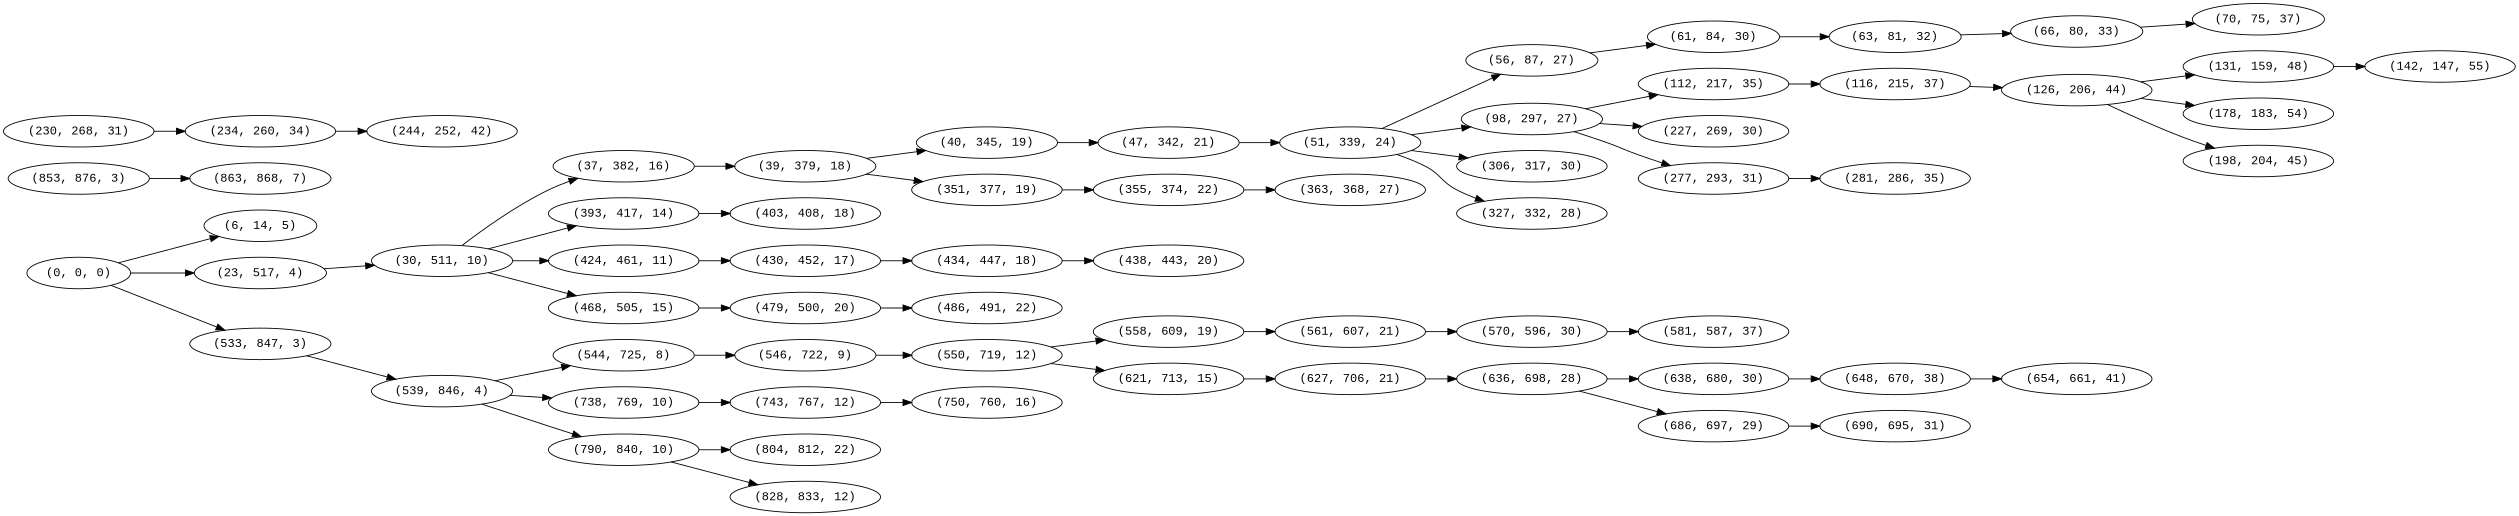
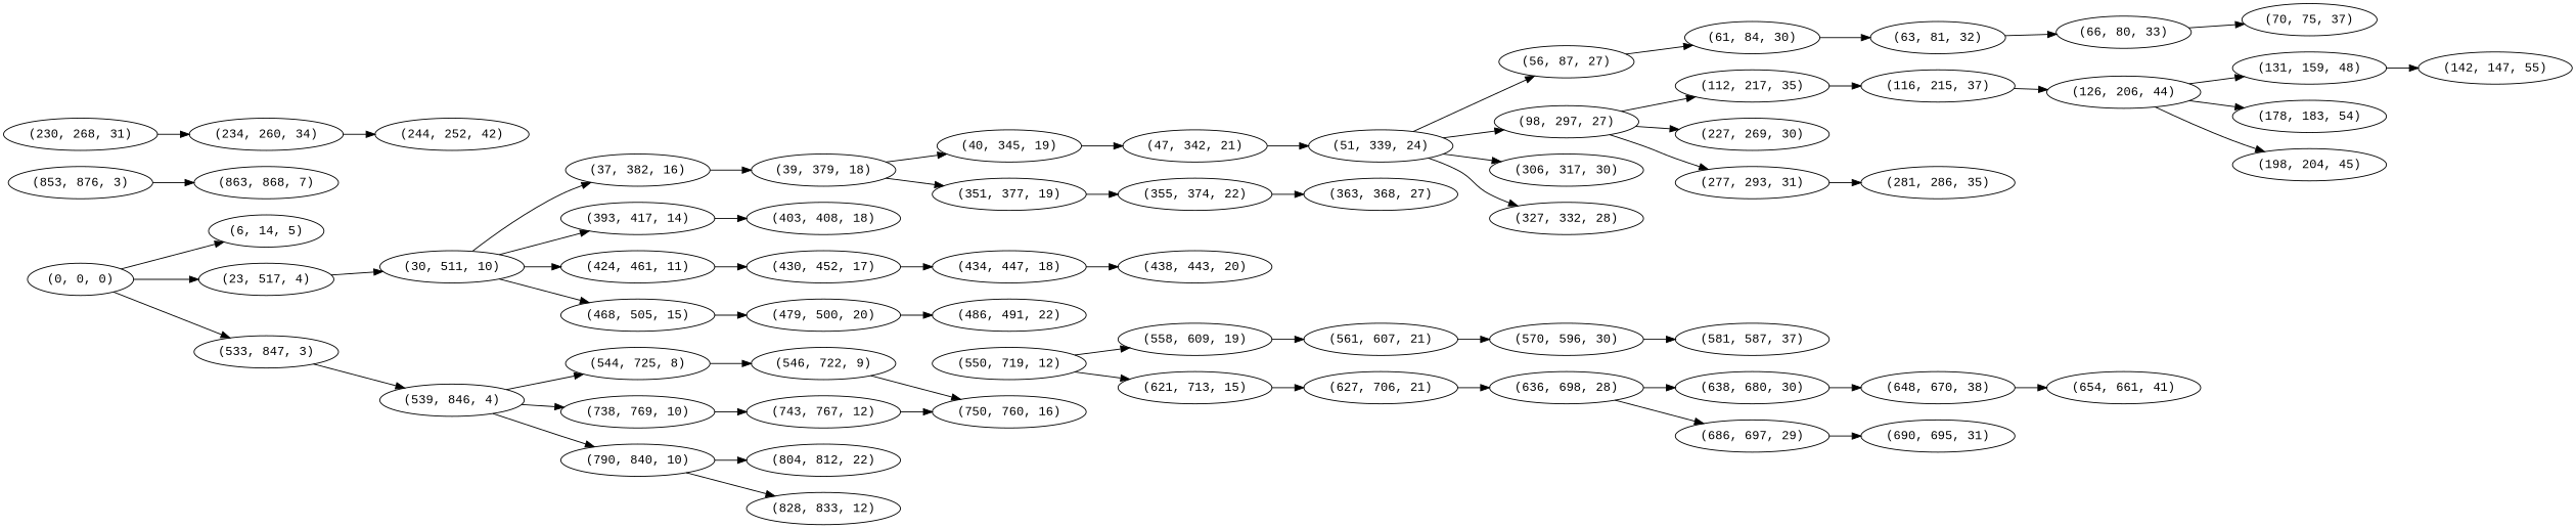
  digraph {
    fontname="Liberation Mono"
    rankdir=LR
    node [fontname="Liberation Mono"]
    edge [fontname="Liberation Mono"]
    "(0, 0, 0)"
    "(6, 14, 5)"
    "(23, 517, 4)"
    "(533, 847, 3)"
    "(30, 511, 10)"
    "(539, 846, 4)"
    "(853, 876, 3)"
    "(863, 868, 7)"
    "(37, 382, 16)"
    "(393, 417, 14)"
    "(424, 461, 11)"
    "(468, 505, 15)"
    "(39, 379, 18)"
    "(403, 408, 18)"
    "(430, 452, 17)"
    "(479, 500, 20)"
    "(40, 345, 19)"
    "(351, 377, 19)"
    "(47, 342, 21)"
    "(355, 374, 22)"
    "(51, 339, 24)"
    "(56, 87, 27)"
    "(98, 297, 27)"
    "(306, 317, 30)"
    "(327, 332, 28)"
    "(61, 84, 30)"
    "(112, 217, 35)"
    "(227, 269, 30)"
    "(277, 293, 31)"
    "(63, 81, 32)"
    "(66, 80, 33)"
    "(70, 75, 37)"
    "(116, 215, 37)"
    "(281, 286, 35)"
    "(126, 206, 44)"
    "(131, 159, 48)"
    "(178, 183, 54)"
    "(198, 204, 45)"
    "(142, 147, 55)"
    "(230, 268, 31)"
    "(234, 260, 34)"
    "(244, 252, 42)"
    "(363, 368, 27)"
    "(434, 447, 18)"
    "(438, 443, 20)"
    "(486, 491, 22)"
    "(544, 725, 8)"
    "(738, 769, 10)"
    "(790, 840, 10)"
    "(546, 722, 9)"
    "(743, 767, 12)"
    "(804, 812, 22)"
    "(828, 833, 12)"
    "(550, 719, 12)"
    "(558, 609, 19)"
    "(621, 713, 15)"
    "(561, 607, 21)"
    "(627, 706, 21)"
    "(570, 596, 30)"
    "(581, 587, 37)"
    "(636, 698, 28)"
    "(638, 680, 30)"
    "(686, 697, 29)"
    "(648, 670, 38)"
    "(690, 695, 31)"
    "(654, 661, 41)"
    "(750, 760, 16)"
    "(0, 0, 0)" -> "(6, 14, 5)"
    "(0, 0, 0)" -> "(23, 517, 4)"
    "(0, 0, 0)" -> "(533, 847, 3)"
    "(23, 517, 4)" -> "(30, 511, 10)"
    "(533, 847, 3)" -> "(539, 846, 4)"
    "(30, 511, 10)" -> "(37, 382, 16)"
    "(30, 511, 10)" -> "(393, 417, 14)"
    "(30, 511, 10)" -> "(424, 461, 11)"
    "(30, 511, 10)" -> "(468, 505, 15)"
    "(539, 846, 4)" -> "(544, 725, 8)"
    "(539, 846, 4)" -> "(738, 769, 10)"
    "(539, 846, 4)" -> "(790, 840, 10)"
    "(853, 876, 3)" -> "(863, 868, 7)"
    "(37, 382, 16)" -> "(39, 379, 18)"
    "(393, 417, 14)" -> "(403, 408, 18)"
    "(424, 461, 11)" -> "(430, 452, 17)"
    "(468, 505, 15)" -> "(479, 500, 20)"
    "(39, 379, 18)" -> "(40, 345, 19)"
    "(39, 379, 18)" -> "(351, 377, 19)"
    "(430, 452, 17)" -> "(434, 447, 18)"
    "(479, 500, 20)" -> "(486, 491, 22)"
    "(40, 345, 19)" -> "(47, 342, 21)"
    "(351, 377, 19)" -> "(355, 374, 22)"
    "(47, 342, 21)" -> "(51, 339, 24)"
    "(355, 374, 22)" -> "(363, 368, 27)"
    "(51, 339, 24)" -> "(56, 87, 27)"
    "(51, 339, 24)" -> "(98, 297, 27)"
    "(51, 339, 24)" -> "(306, 317, 30)"
    "(51, 339, 24)" -> "(327, 332, 28)"
    "(56, 87, 27)" -> "(61, 84, 30)"
    "(98, 297, 27)" -> "(112, 217, 35)"
    "(98, 297, 27)" -> "(227, 269, 30)"
    "(98, 297, 27)" -> "(277, 293, 31)"
    "(61, 84, 30)" -> "(63, 81, 32)"
    "(112, 217, 35)" -> "(116, 215, 37)"
    "(277, 293, 31)" -> "(281, 286, 35)"
    "(63, 81, 32)" -> "(66, 80, 33)"
    "(66, 80, 33)" -> "(70, 75, 37)"
    "(116, 215, 37)" -> "(126, 206, 44)"
    "(126, 206, 44)" -> "(131, 159, 48)"
    "(126, 206, 44)" -> "(178, 183, 54)"
    "(126, 206, 44)" -> "(198, 204, 45)"
    "(131, 159, 48)" -> "(142, 147, 55)"
    "(230, 268, 31)" -> "(234, 260, 34)"
    "(234, 260, 34)" -> "(244, 252, 42)"
    "(434, 447, 18)" -> "(438, 443, 20)"
    "(544, 725, 8)" -> "(546, 722, 9)"
    "(738, 769, 10)" -> "(743, 767, 12)"
    "(790, 840, 10)" -> "(804, 812, 22)"
    "(790, 840, 10)" -> "(828, 833, 12)"
-   "(546, 722, 9)" -> "(550, 719, 12)"
+   "(546, 722, 9)" -> "(750, 760, 16)"
    "(743, 767, 12)" -> "(750, 760, 16)"
    "(550, 719, 12)" -> "(558, 609, 19)"
    "(550, 719, 12)" -> "(621, 713, 15)"
    "(558, 609, 19)" -> "(561, 607, 21)"
    "(621, 713, 15)" -> "(627, 706, 21)"
    "(561, 607, 21)" -> "(570, 596, 30)"
    "(627, 706, 21)" -> "(636, 698, 28)"
    "(570, 596, 30)" -> "(581, 587, 37)"
    "(636, 698, 28)" -> "(638, 680, 30)"
    "(636, 698, 28)" -> "(686, 697, 29)"
    "(638, 680, 30)" -> "(648, 670, 38)"
    "(686, 697, 29)" -> "(690, 695, 31)"
    "(648, 670, 38)" -> "(654, 661, 41)"
  }
